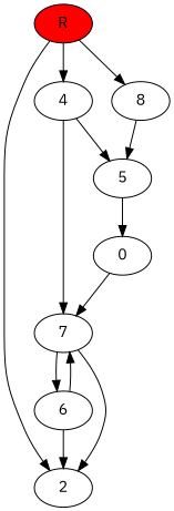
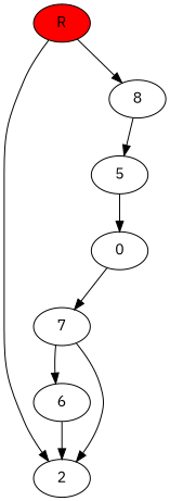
  digraph {
    fontname="IBM Plex Sans"
    node [fontname="IBM Plex Sans"]
    edge [fontname="IBM Plex Sans"]
    n1 [label=0]
    7
    6
    2
-   4
    5
    8
    R [fillcolor="#ff0000" style=filled]
    n1 -> 7
    7 -> 6
    7 -> 2
-   6 -> 7
    6 -> 2
-   4 -> 7
-   4 -> 5
    5 -> n1
    8 -> 5
    R -> 2
-   R -> 4
    R -> 8
  }
